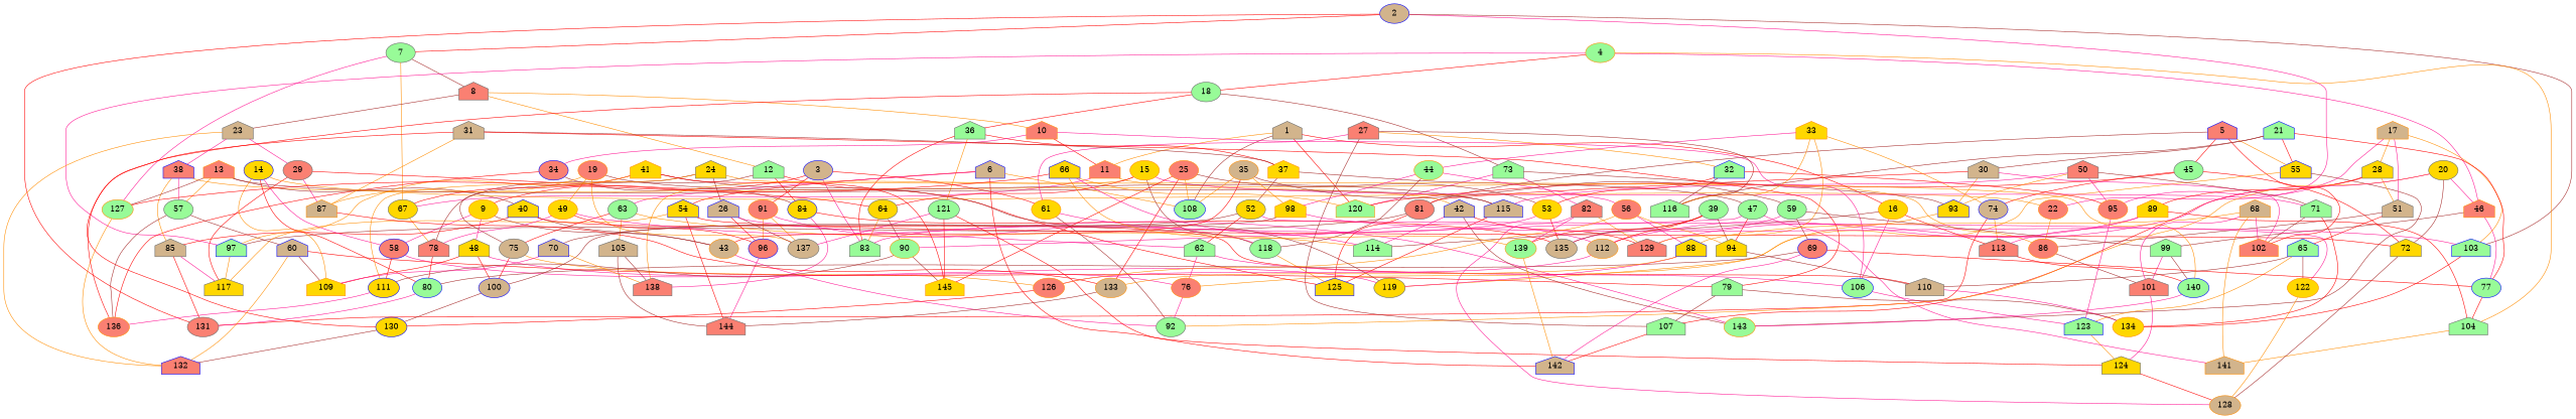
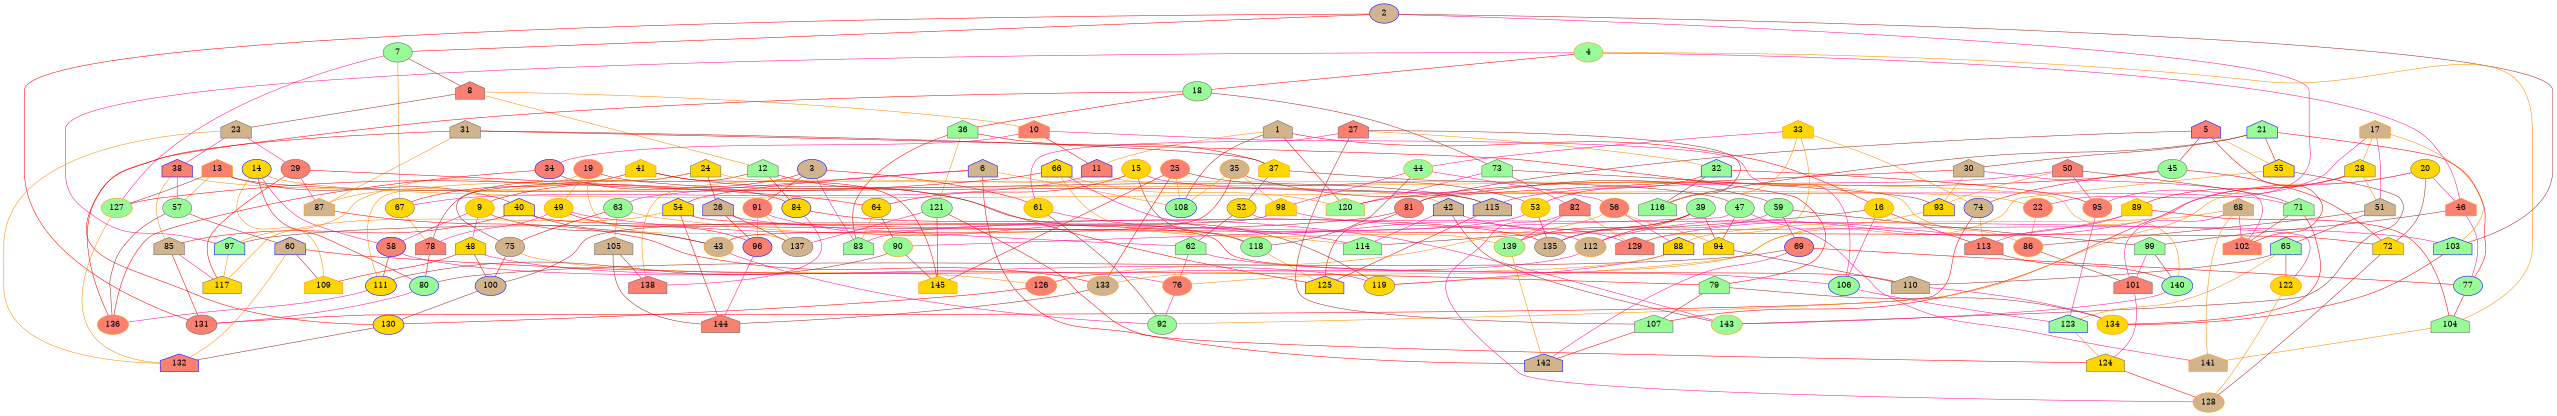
  graph {
    node [color=gray40 fillcolor=palegreen shape=house style=filled]
    edge [color=red]
    1 [fillcolor=tan]
-   11 [color=darkorange fillcolor=salmon]
+   11 [color=blue fillcolor=salmon]
    16 [color=darkorange fillcolor=gold shape=ellipse]
    108 [color=blue shape=ellipse]
    120 [color=darkorange]
    67 [fillcolor=gold shape=ellipse]
    86 [color=darkorange fillcolor=salmon shape=ellipse]
    106 [color=blue shape=ellipse]
    113 [fillcolor=salmon]
    114
    2 [color=blue fillcolor=tan shape=ellipse]
    7 [shape=ellipse]
    22 [color=darkorange fillcolor=salmon shape=ellipse]
    103 [color=blue]
    131 [fillcolor=salmon shape=ellipse]
    8 [fillcolor=salmon]
    127 [color=darkorange shape=ellipse]
    134 [color=darkorange fillcolor=gold shape=ellipse]
    3 [color=blue fillcolor=tan shape=ellipse]
    9 [color=darkorange fillcolor=gold shape=ellipse]
    61 [color=darkorange fillcolor=gold shape=ellipse]
    83
    91 [color=darkorange fillcolor=salmon shape=ellipse]
    43 [color=darkorange fillcolor=tan shape=ellipse]
    48 [fillcolor=gold]
    58 [color=blue fillcolor=salmon shape=ellipse]
    92 [shape=ellipse]
    118 [shape=ellipse]
    137 [fillcolor=tan shape=ellipse]
    96 [color=blue fillcolor=salmon shape=ellipse]
    4 [color=darkorange shape=ellipse]
    18 [shape=ellipse]
    46 [color=darkorange fillcolor=salmon]
    97 [color=blue]
    104
    36
    73
    130 [color=blue fillcolor=gold shape=ellipse]
    77 [color=blue shape=ellipse]
    99
    117 [fillcolor=gold]
    141 [color=darkorange fillcolor=tan]
    5 [color=blue fillcolor=salmon]
    45 [shape=ellipse]
    55 [color=blue fillcolor=gold]
    81 [fillcolor=salmon shape=ellipse]
    102 [color=darkorange fillcolor=salmon]
    72 [fillcolor=gold]
    74 [color=blue fillcolor=tan shape=ellipse]
    143 [color=darkorange shape=ellipse]
    76 [color=darkorange fillcolor=salmon shape=ellipse]
    125 [color=blue fillcolor=gold]
    6 [color=blue fillcolor=tan]
    54 [color=blue fillcolor=gold]
    63 [shape=ellipse]
    142 [color=blue fillcolor=tan]
    144 [fillcolor=salmon]
    75 [fillcolor=tan shape=ellipse]
    105 [fillcolor=tan]
    10 [color=darkorange fillcolor=salmon]
    12
    23 [fillcolor=tan]
    78 [fillcolor=salmon]
    132 [color=blue fillcolor=salmon]
    34 [color=blue fillcolor=salmon shape=ellipse]
    84 [color=blue fillcolor=gold shape=ellipse]
    29 [fillcolor=salmon shape=ellipse]
    38 [color=blue fillcolor=salmon]
    109 [color=darkorange fillcolor=gold]
    119 [fillcolor=gold shape=ellipse]
    100 [color=blue fillcolor=tan shape=ellipse]
    111 [color=blue fillcolor=gold shape=ellipse]
    136 [color=darkorange fillcolor=salmon shape=ellipse]
    123 [color=blue]
    101 [fillcolor=salmon]
    80 [color=blue shape=ellipse]
    138 [fillcolor=salmon]
    135 [fillcolor=tan shape=ellipse]
    13 [color=darkorange fillcolor=salmon]
    40 [color=blue fillcolor=gold]
    57 [shape=ellipse]
    115 [color=blue fillcolor=tan]
    85 [fillcolor=tan]
    110 [fillcolor=tan]
    60 [color=blue fillcolor=tan]
    14 [color=blue fillcolor=gold shape=ellipse]
    15 [color=darkorange fillcolor=gold shape=ellipse]
    64 [fillcolor=gold shape=ellipse]
    71
    90 [color=darkorange shape=ellipse]
    140 [color=blue shape=ellipse]
    17 [color=darkorange fillcolor=tan]
    28 [fillcolor=gold]
    51 [fillcolor=tan]
    95 [color=darkorange fillcolor=salmon shape=ellipse]
    107
    89 [color=darkorange fillcolor=gold]
    65 [color=blue]
    37 [color=darkorange fillcolor=gold]
    121 [shape=ellipse]
    93 [color=blue fillcolor=gold]
    82 [fillcolor=salmon]
    19 [color=darkorange fillcolor=salmon shape=ellipse]
    49 [color=darkorange fillcolor=gold shape=ellipse]
    87 [color=darkorange fillcolor=tan]
    133 [color=darkorange fillcolor=tan shape=ellipse]
    20 [fillcolor=gold shape=ellipse]
    129 [fillcolor=salmon]
    128 [color=darkorange fillcolor=tan shape=ellipse]
    21 [color=blue]
    30 [fillcolor=tan]
    116
    42 [color=blue fillcolor=tan]
    24 [fillcolor=gold]
    26 [color=blue fillcolor=tan]
    62
    126 [color=darkorange fillcolor=salmon shape=ellipse]
    25 [color=darkorange fillcolor=salmon shape=ellipse]
    53 [color=darkorange fillcolor=gold shape=ellipse]
    145 [color=darkorange fillcolor=gold]
    27 [fillcolor=salmon]
    32 [color=blue]
    112 [color=darkorange fillcolor=tan shape=ellipse]
    31 [fillcolor=tan]
    79
    47 [shape=ellipse]
    52 [fillcolor=gold shape=ellipse]
    33 [color=darkorange fillcolor=gold]
    44 [color=darkorange shape=ellipse]
    98 [color=darkorange fillcolor=gold]
    56 [color=darkorange fillcolor=salmon shape=ellipse]
    35 [color=darkorange fillcolor=tan shape=ellipse]
    59 [shape=ellipse]
    69 [color=blue fillcolor=salmon shape=ellipse]
    124 [fillcolor=gold]
    94 [fillcolor=gold]
-   70 [color=blue fillcolor=tan]
    122 [color=darkorange fillcolor=gold shape=ellipse]
    39 [shape=ellipse]
    139 [color=darkorange shape=ellipse]
    41 [color=darkorange fillcolor=gold]
    88 [color=blue fillcolor=gold]
    50 [fillcolor=salmon]
    66 [color=blue fillcolor=gold]
    68 [color=darkorange fillcolor=tan]
    1 -- 11 [color=darkorange]
    1 -- 16
    1 -- 108 [color=brown]
    1 -- 120
    11 -- 67 [color=deeppink]
    11 -- 86 [color=darkorange]
    16 -- 106 [color=deeppink]
    16 -- 113
    16 -- 114 [color=brown]
    67 -- 78 [color=darkorange]
    86 -- 101 [color=brown]
    106 -- 123 [color=deeppink]
    113 -- 140
    2 -- 7
    2 -- 22 [color=deeppink]
    2 -- 103 [color=brown]
    2 -- 131
    7 -- 67 [color=darkorange]
    7 -- 8 [color=brown]
    7 -- 127 [color=deeppink]
    22 -- 86 [color=darkorange]
    103 -- 134
    8 -- 10 [color=darkorange]
    8 -- 12 [color=darkorange]
    8 -- 23 [color=brown]
    127 -- 132 [color=darkorange]
    3 -- 9
    3 -- 61
    3 -- 83 [color=deeppink]
    3 -- 91
    9 -- 43 [color=brown]
    9 -- 48 [color=deeppink]
    9 -- 58 [color=deeppink]
    61 -- 114 [color=deeppink]
    61 -- 92 [color=brown]
    91 -- 118 [color=deeppink]
    91 -- 137 [color=darkorange]
    91 -- 96 [color=darkorange]
    43 -- 92 [color=deeppink]
    48 -- 109
    48 -- 119 [color=deeppink]
    48 -- 100
    58 -- 76 [color=deeppink]
    58 -- 111
    118 -- 125 [color=darkorange]
    96 -- 144 [color=deeppink]
    4 -- 18
    4 -- 46 [color=deeppink]
    4 -- 97 [color=deeppink]
    4 -- 104 [color=darkorange]
    18 -- 36
    18 -- 73 [color=brown]
    18 -- 130
    46 -- 77 [color=deeppink]
    46 -- 99 [color=brown]
    97 -- 117 [color=darkorange]
    104 -- 141 [color=darkorange]
    36 -- 83
    36 -- 37
    36 -- 121 [color=darkorange]
    73 -- 120 [color=deeppink]
    73 -- 93 [color=brown]
    73 -- 82 [color=deeppink]
    130 -- 132 [color=brown]
    77 -- 104
    99 -- 101 [color=deeppink]
    99 -- 140 [color=brown]
    5 -- 45
    5 -- 55 [color=darkorange]
    5 -- 81 [color=brown]
    5 -- 102
    45 -- 120
    45 -- 72
    45 -- 74
    55 -- 143 [color=brown]
    55 -- 76 [color=darkorange]
    81 -- 97 [color=brown]
    81 -- 125
    72 -- 128 [color=brown]
    74 -- 113 [color=darkorange]
    74 -- 131
    76 -- 92 [color=deeppink]
    6 -- 108 [color=darkorange]
    6 -- 54
    6 -- 63 [color=deeppink]
    6 -- 142
    54 -- 117 [color=darkorange]
    54 -- 72
    54 -- 144
    63 -- 114 [color=darkorange]
    63 -- 75
    63 -- 105 [color=darkorange]
    75 -- 100
    75 -- 126 [color=darkorange]
    105 -- 144 [color=brown]
    105 -- 138 [color=brown]
    10 -- 11
    10 -- 106 [color=deeppink]
    10 -- 34 [color=deeppink]
    12 -- 125
    12 -- 78 [color=brown]
    12 -- 84
    23 -- 132 [color=darkorange]
    23 -- 29 [color=deeppink]
    23 -- 38 [color=deeppink]
    78 -- 80
    34 -- 84 [color=brown]
    34 -- 136
    84 -- 138 [color=deeppink]
    84 -- 135
    29 -- 117
    29 -- 64
    29 -- 87 [color=deeppink]
    38 -- 57 [color=deeppink]
    38 -- 85 [color=darkorange]
    38 -- 42 [color=darkorange]
    100 -- 130 [color=brown]
    111 -- 136 [color=deeppink]
    123 -- 124 [color=darkorange]
    101 -- 124 [color=deeppink]
    80 -- 131 [color=deeppink]
    13 -- 127 [color=brown]
    13 -- 40 [color=brown]
    13 -- 57 [color=darkorange]
    13 -- 115 [color=brown]
    40 -- 43 [color=brown]
    40 -- 85
    40 -- 110
    57 -- 136 [color=brown]
    57 -- 60 [color=brown]
    115 -- 125
    85 -- 131
    85 -- 117 [color=deeppink]
    110 -- 134 [color=deeppink]
    60 -- 132 [color=darkorange]
    60 -- 109 [color=brown]
    60 -- 79
    14 -- 22 [color=darkorange]
    14 -- 58 [color=deeppink]
    14 -- 109 [color=darkorange]
    14 -- 80
    15 -- 118 [color=brown]
    15 -- 138 [color=darkorange]
    15 -- 64
    15 -- 71 [color=deeppink]
    64 -- 83 [color=darkorange]
    64 -- 90 [color=brown]
    71 -- 134
    71 -- 102 [color=brown]
    90 -- 111 [color=brown]
    90 -- 145 [color=brown]
    140 -- 143 [color=deeppink]
    17 -- 103 [color=darkorange]
    17 -- 28 [color=darkorange]
    17 -- 51 [color=deeppink]
    17 -- 95 [color=deeppink]
    28 -- 51 [color=darkorange]
    28 -- 107
    28 -- 89
    51 -- 86 [color=brown]
    51 -- 65
    95 -- 123 [color=deeppink]
    107 -- 142
    89 -- 113 [color=deeppink]
    89 -- 104
    89 -- 112 [color=deeppink]
    65 -- 123 [color=darkorange]
    65 -- 110 [color=brown]
    65 -- 122 [color=brown]
    37 -- 47 [color=brown]
    37 -- 52 [color=brown]
    121 -- 137 [color=deeppink]
    121 -- 145
    121 -- 124
    93 -- 119 [color=darkorange]
    82 -- 129 [color=darkorange]
    82 -- 128 [color=deeppink]
    82 -- 139 [color=deeppink]
    19 -- 137 [color=darkorange]
    19 -- 115 [color=brown]
    19 -- 49 [color=darkorange]
    19 -- 87 [color=darkorange]
    49 -- 96
    49 -- 143 [color=deeppink]
    49 -- 78 [color=deeppink]
    87 -- 133
    133 -- 144 [color=brown]
    20 -- 92 [color=darkorange]
    20 -- 46 [color=deeppink]
    20 -- 72 [color=brown]
    20 -- 129 [color=deeppink]
    21 -- 77
    21 -- 55
    21 -- 30 [color=brown]
    21 -- 116 [color=brown]
    30 -- 81
    30 -- 102 [color=deeppink]
    30 -- 93 [color=darkorange]
    42 -- 114 [color=deeppink]
    42 -- 143 [color=brown]
-   42 -- 129
+   42 -- 129 [color=deeppink]
    24 -- 75 [color=brown]
    24 -- 111 [color=darkorange]
    24 -- 140 [color=darkorange]
    24 -- 26 [color=brown]
    26 -- 137 [color=brown]
    26 -- 96
    26 -- 62 [color=deeppink]
    62 -- 106 [color=deeppink]
    62 -- 76 [color=deeppink]
    126 -- 130
    25 -- 108 [color=darkorange]
    25 -- 133
    25 -- 53 [color=brown]
    25 -- 145
    53 -- 83 [color=deeppink]
    53 -- 135
    27 -- 61 [color=deeppink]
    27 -- 107 [color=brown]
    27 -- 116 [color=brown]
    27 -- 32 [color=darkorange]
    32 -- 95
    32 -- 116 [color=brown]
    32 -- 53
    112 -- 126 [color=deeppink]
    31 -- 136
    31 -- 37 [color=brown]
    31 -- 87 [color=darkorange]
    31 -- 79
    79 -- 134 [color=brown]
    79 -- 107 [color=brown]
    47 -- 141 [color=deeppink]
    47 -- 90 [color=deeppink]
    47 -- 94
    52 -- 62
-   52 -- 70 [color=brown]
    52 -- 122 [color=deeppink]
    33 -- 74 [color=darkorange]
    33 -- 129 [color=darkorange]
    33 -- 116 [color=darkorange]
    33 -- 44 [color=deeppink]
    44 -- 118 [color=brown]
    44 -- 98 [color=deeppink]
    44 -- 56 [color=deeppink]
    98 -- 103 [color=deeppink]
    98 -- 100 [color=brown]
    56 -- 126 [color=darkorange]
    56 -- 94 [color=darkorange]
    56 -- 88 [color=deeppink]
    35 -- 108 [color=darkorange]
    35 -- 43
    35 -- 98 [color=darkorange]
    35 -- 59 [color=brown]
    59 -- 99 [color=brown]
    59 -- 135 [color=deeppink]
    59 -- 69 [color=brown]
    69 -- 77
    69 -- 142 [color=deeppink]
    69 -- 80 [color=brown]
    124 -- 128
    94 -- 110 [color=brown]
-   70 -- 109 [color=deeppink]
-   70 -- 138 [color=darkorange]
    122 -- 128 [color=darkorange]
    39 -- 135 [color=brown]
    39 -- 112
    39 -- 94 [color=brown]
    39 -- 139
    139 -- 142 [color=darkorange]
    41 -- 67
    41 -- 97 [color=darkorange]
    41 -- 119 [color=brown]
    41 -- 145
    88 -- 119 [color=deeppink]
    88 -- 133 [color=darkorange]
    50 -- 115 [color=deeppink]
    50 -- 71 [color=brown]
    50 -- 95 [color=deeppink]
    50 -- 93 [color=darkorange]
    66 -- 120 [color=darkorange]
    66 -- 127
    66 -- 112 [color=deeppink]
    66 -- 139 [color=darkorange]
    68 -- 141 [color=darkorange]
    68 -- 102 [color=deeppink]
    68 -- 101 [color=deeppink]
    68 -- 88 [color=darkorange]
  }
